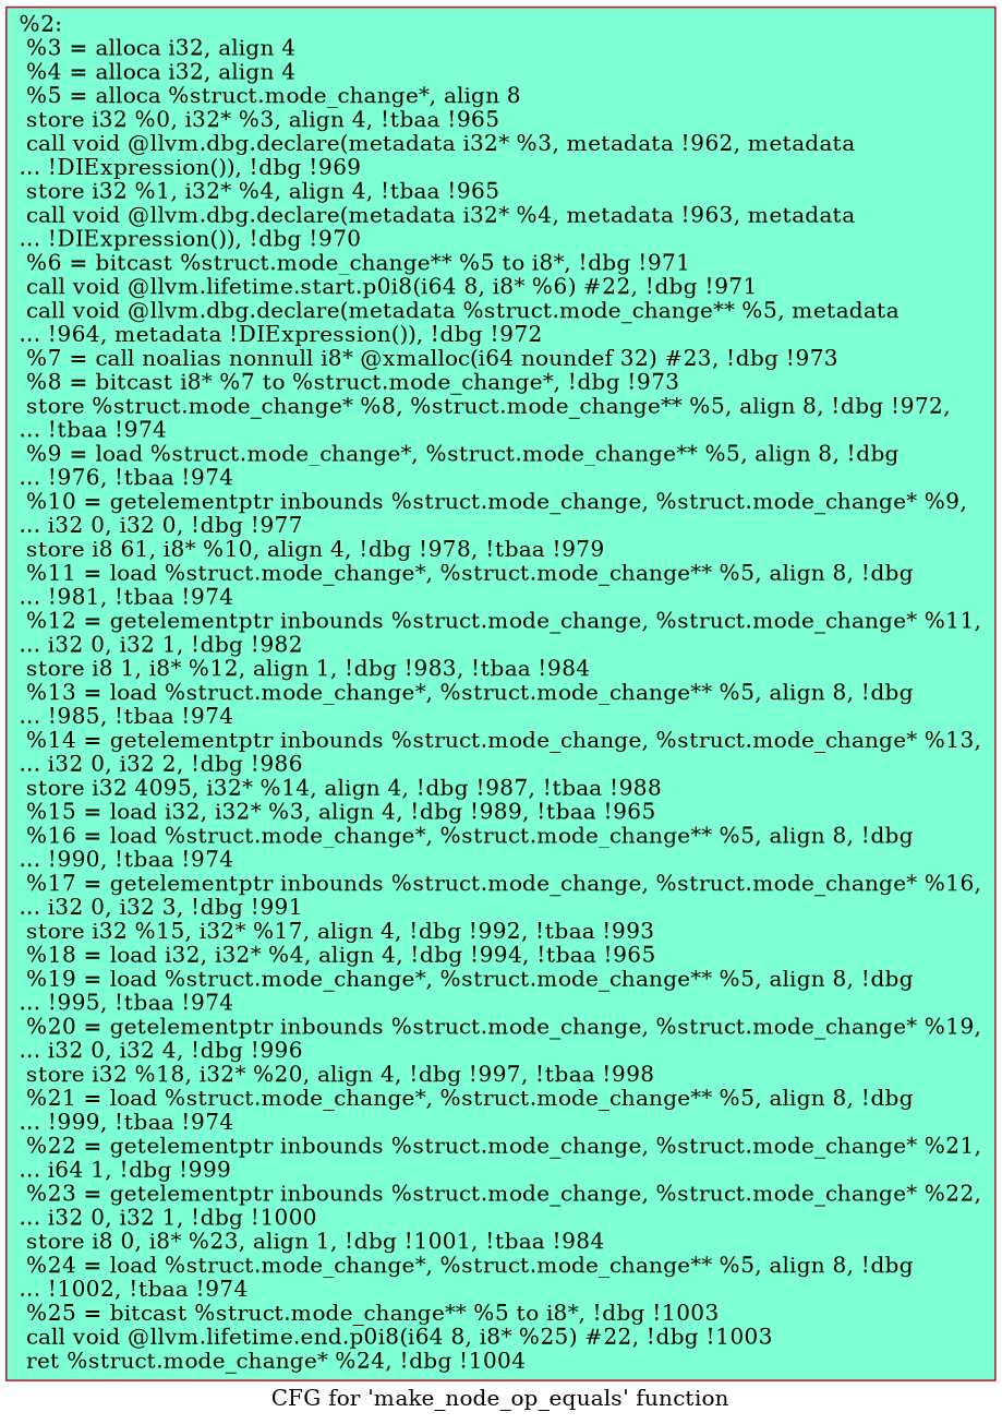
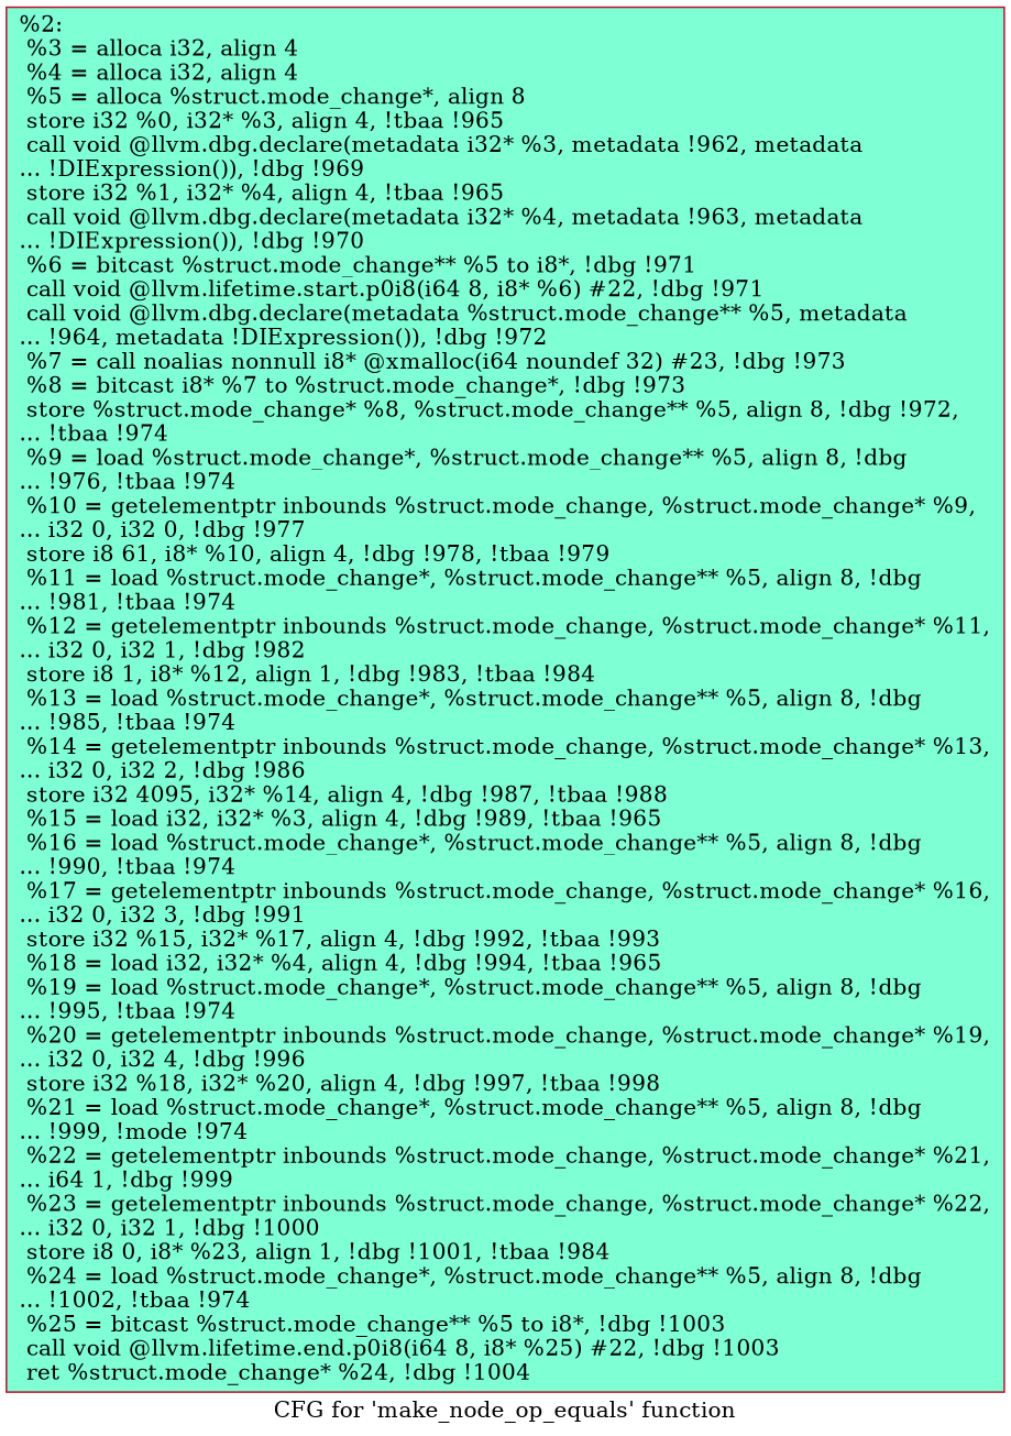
  digraph {
    label="CFG for 'make_node_op_equals' function"
    rankdir=LR
-   n1 [color="#b70d28ff" fillcolor=aquamarine label="{%2:\l  %3 = alloca i32, align 4\l  %4 = alloca i32, align 4\l  %5 = alloca %struct.mode_change*, align 8\l  store i32 %0, i32* %3, align 4, !tbaa !965\l  call void @llvm.dbg.declare(metadata i32* %3, metadata !962, metadata\l... !DIExpression()), !dbg !969\l  store i32 %1, i32* %4, align 4, !tbaa !965\l  call void @llvm.dbg.declare(metadata i32* %4, metadata !963, metadata\l... !DIExpression()), !dbg !970\l  %6 = bitcast %struct.mode_change** %5 to i8*, !dbg !971\l  call void @llvm.lifetime.start.p0i8(i64 8, i8* %6) #22, !dbg !971\l  call void @llvm.dbg.declare(metadata %struct.mode_change** %5, metadata\l... !964, metadata !DIExpression()), !dbg !972\l  %7 = call noalias nonnull i8* @xmalloc(i64 noundef 32) #23, !dbg !973\l  %8 = bitcast i8* %7 to %struct.mode_change*, !dbg !973\l  store %struct.mode_change* %8, %struct.mode_change** %5, align 8, !dbg !972,\l... !tbaa !974\l  %9 = load %struct.mode_change*, %struct.mode_change** %5, align 8, !dbg\l... !976, !tbaa !974\l  %10 = getelementptr inbounds %struct.mode_change, %struct.mode_change* %9,\l... i32 0, i32 0, !dbg !977\l  store i8 61, i8* %10, align 4, !dbg !978, !tbaa !979\l  %11 = load %struct.mode_change*, %struct.mode_change** %5, align 8, !dbg\l... !981, !tbaa !974\l  %12 = getelementptr inbounds %struct.mode_change, %struct.mode_change* %11,\l... i32 0, i32 1, !dbg !982\l  store i8 1, i8* %12, align 1, !dbg !983, !tbaa !984\l  %13 = load %struct.mode_change*, %struct.mode_change** %5, align 8, !dbg\l... !985, !tbaa !974\l  %14 = getelementptr inbounds %struct.mode_change, %struct.mode_change* %13,\l... i32 0, i32 2, !dbg !986\l  store i32 4095, i32* %14, align 4, !dbg !987, !tbaa !988\l  %15 = load i32, i32* %3, align 4, !dbg !989, !tbaa !965\l  %16 = load %struct.mode_change*, %struct.mode_change** %5, align 8, !dbg\l... !990, !tbaa !974\l  %17 = getelementptr inbounds %struct.mode_change, %struct.mode_change* %16,\l... i32 0, i32 3, !dbg !991\l  store i32 %15, i32* %17, align 4, !dbg !992, !tbaa !993\l  %18 = load i32, i32* %4, align 4, !dbg !994, !tbaa !965\l  %19 = load %struct.mode_change*, %struct.mode_change** %5, align 8, !dbg\l... !995, !tbaa !974\l  %20 = getelementptr inbounds %struct.mode_change, %struct.mode_change* %19,\l... i32 0, i32 4, !dbg !996\l  store i32 %18, i32* %20, align 4, !dbg !997, !tbaa !998\l  %21 = load %struct.mode_change*, %struct.mode_change** %5, align 8, !dbg\l... !999, !tbaa !974\l  %22 = getelementptr inbounds %struct.mode_change, %struct.mode_change* %21,\l... i64 1, !dbg !999\l  %23 = getelementptr inbounds %struct.mode_change, %struct.mode_change* %22,\l... i32 0, i32 1, !dbg !1000\l  store i8 0, i8* %23, align 1, !dbg !1001, !tbaa !984\l  %24 = load %struct.mode_change*, %struct.mode_change** %5, align 8, !dbg\l... !1002, !tbaa !974\l  %25 = bitcast %struct.mode_change** %5 to i8*, !dbg !1003\l  call void @llvm.lifetime.end.p0i8(i64 8, i8* %25) #22, !dbg !1003\l  ret %struct.mode_change* %24, !dbg !1004\l}" shape=record style=filled]
+   n1 [color="#b70d28ff" fillcolor=aquamarine label="{%2:\l  %3 = alloca i32, align 4\l  %4 = alloca i32, align 4\l  %5 = alloca %struct.mode_change*, align 8\l  store i32 %0, i32* %3, align 4, !tbaa !965\l  call void @llvm.dbg.declare(metadata i32* %3, metadata !962, metadata\l... !DIExpression()), !dbg !969\l  store i32 %1, i32* %4, align 4, !tbaa !965\l  call void @llvm.dbg.declare(metadata i32* %4, metadata !963, metadata\l... !DIExpression()), !dbg !970\l  %6 = bitcast %struct.mode_change** %5 to i8*, !dbg !971\l  call void @llvm.lifetime.start.p0i8(i64 8, i8* %6) #22, !dbg !971\l  call void @llvm.dbg.declare(metadata %struct.mode_change** %5, metadata\l... !964, metadata !DIExpression()), !dbg !972\l  %7 = call noalias nonnull i8* @xmalloc(i64 noundef 32) #23, !dbg !973\l  %8 = bitcast i8* %7 to %struct.mode_change*, !dbg !973\l  store %struct.mode_change* %8, %struct.mode_change** %5, align 8, !dbg !972,\l... !tbaa !974\l  %9 = load %struct.mode_change*, %struct.mode_change** %5, align 8, !dbg\l... !976, !tbaa !974\l  %10 = getelementptr inbounds %struct.mode_change, %struct.mode_change* %9,\l... i32 0, i32 0, !dbg !977\l  store i8 61, i8* %10, align 4, !dbg !978, !tbaa !979\l  %11 = load %struct.mode_change*, %struct.mode_change** %5, align 8, !dbg\l... !981, !tbaa !974\l  %12 = getelementptr inbounds %struct.mode_change, %struct.mode_change* %11,\l... i32 0, i32 1, !dbg !982\l  store i8 1, i8* %12, align 1, !dbg !983, !tbaa !984\l  %13 = load %struct.mode_change*, %struct.mode_change** %5, align 8, !dbg\l... !985, !tbaa !974\l  %14 = getelementptr inbounds %struct.mode_change, %struct.mode_change* %13,\l... i32 0, i32 2, !dbg !986\l  store i32 4095, i32* %14, align 4, !dbg !987, !tbaa !988\l  %15 = load i32, i32* %3, align 4, !dbg !989, !tbaa !965\l  %16 = load %struct.mode_change*, %struct.mode_change** %5, align 8, !dbg\l... !990, !tbaa !974\l  %17 = getelementptr inbounds %struct.mode_change, %struct.mode_change* %16,\l... i32 0, i32 3, !dbg !991\l  store i32 %15, i32* %17, align 4, !dbg !992, !tbaa !993\l  %18 = load i32, i32* %4, align 4, !dbg !994, !tbaa !965\l  %19 = load %struct.mode_change*, %struct.mode_change** %5, align 8, !dbg\l... !995, !tbaa !974\l  %20 = getelementptr inbounds %struct.mode_change, %struct.mode_change* %19,\l... i32 0, i32 4, !dbg !996\l  store i32 %18, i32* %20, align 4, !dbg !997, !tbaa !998\l  %21 = load %struct.mode_change*, %struct.mode_change** %5, align 8, !dbg\l... !999, !mode !974\l  %22 = getelementptr inbounds %struct.mode_change, %struct.mode_change* %21,\l... i64 1, !dbg !999\l  %23 = getelementptr inbounds %struct.mode_change, %struct.mode_change* %22,\l... i32 0, i32 1, !dbg !1000\l  store i8 0, i8* %23, align 1, !dbg !1001, !tbaa !984\l  %24 = load %struct.mode_change*, %struct.mode_change** %5, align 8, !dbg\l... !1002, !tbaa !974\l  %25 = bitcast %struct.mode_change** %5 to i8*, !dbg !1003\l  call void @llvm.lifetime.end.p0i8(i64 8, i8* %25) #22, !dbg !1003\l  ret %struct.mode_change* %24, !dbg !1004\l}" shape=record style=filled]
  }
